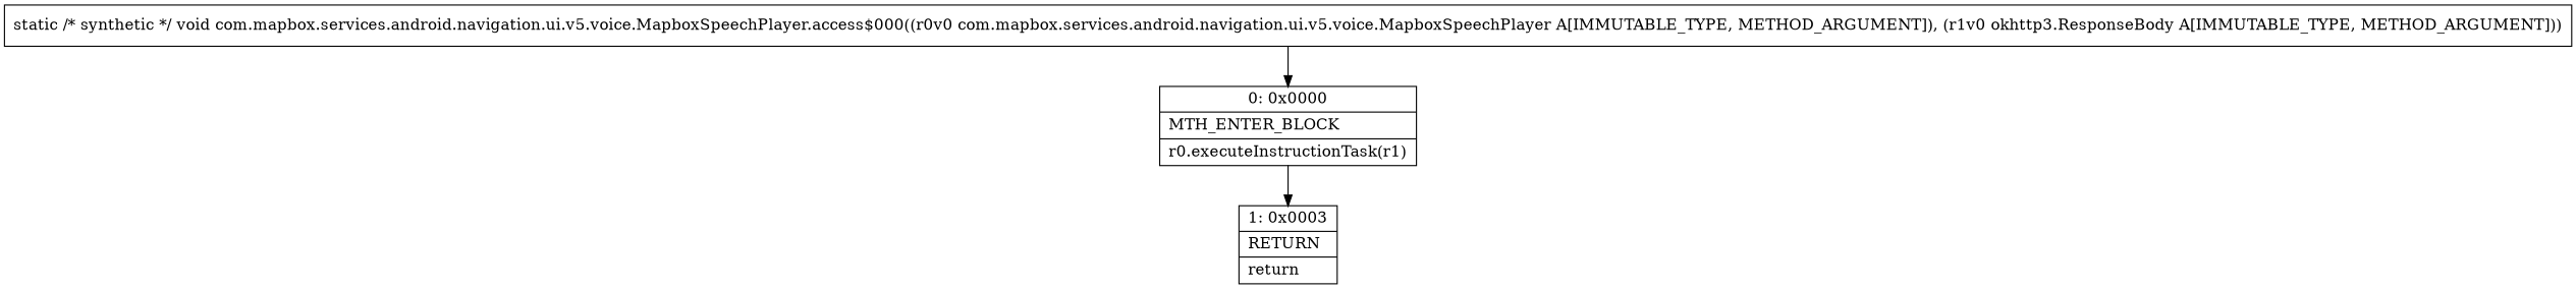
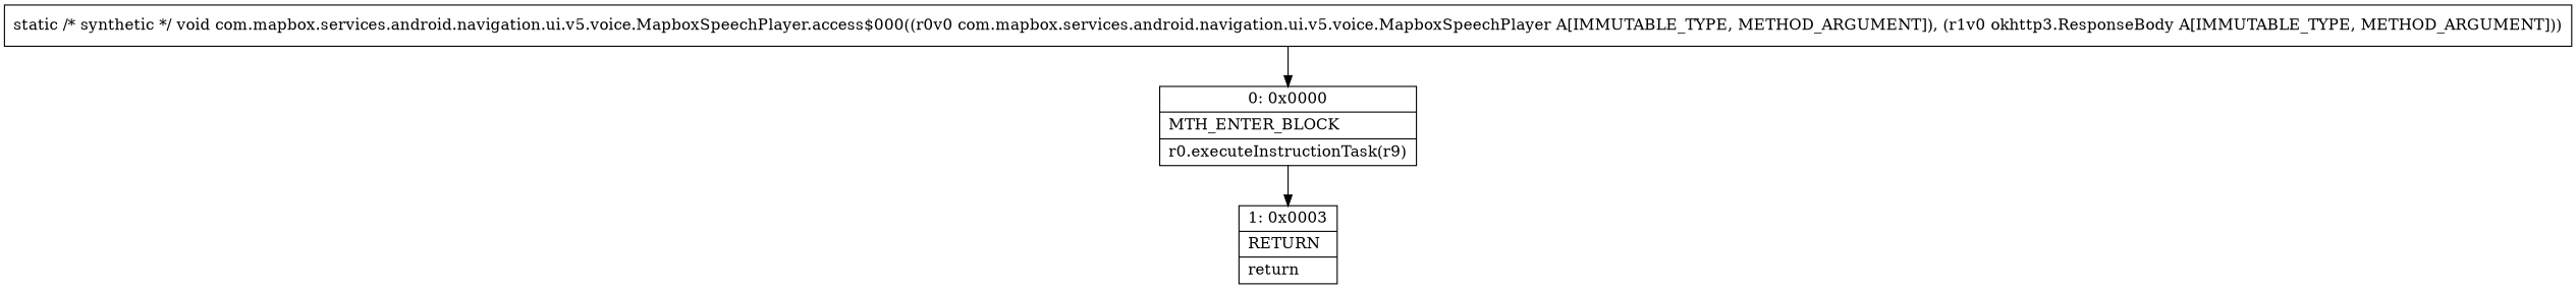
  digraph {
    node [shape=record]
-   n1 [label="{0\:\ 0x0000|MTH_ENTER_BLOCK\l|r0.executeInstructionTask(r1)\l}"]
+   n1 [label="{0\:\ 0x0000|MTH_ENTER_BLOCK\l|r0.executeInstructionTask(r9)\l}"]
    n2 [label="{1\:\ 0x0003|RETURN\l|return\l}"]
    n3 [label="{static \/* synthetic *\/ void com.mapbox.services.android.navigation.ui.v5.voice.MapboxSpeechPlayer.access$000((r0v0 com.mapbox.services.android.navigation.ui.v5.voice.MapboxSpeechPlayer A[IMMUTABLE_TYPE, METHOD_ARGUMENT]), (r1v0 okhttp3.ResponseBody A[IMMUTABLE_TYPE, METHOD_ARGUMENT])) }"]
    n1 -> n2
    n3 -> n1
  }
